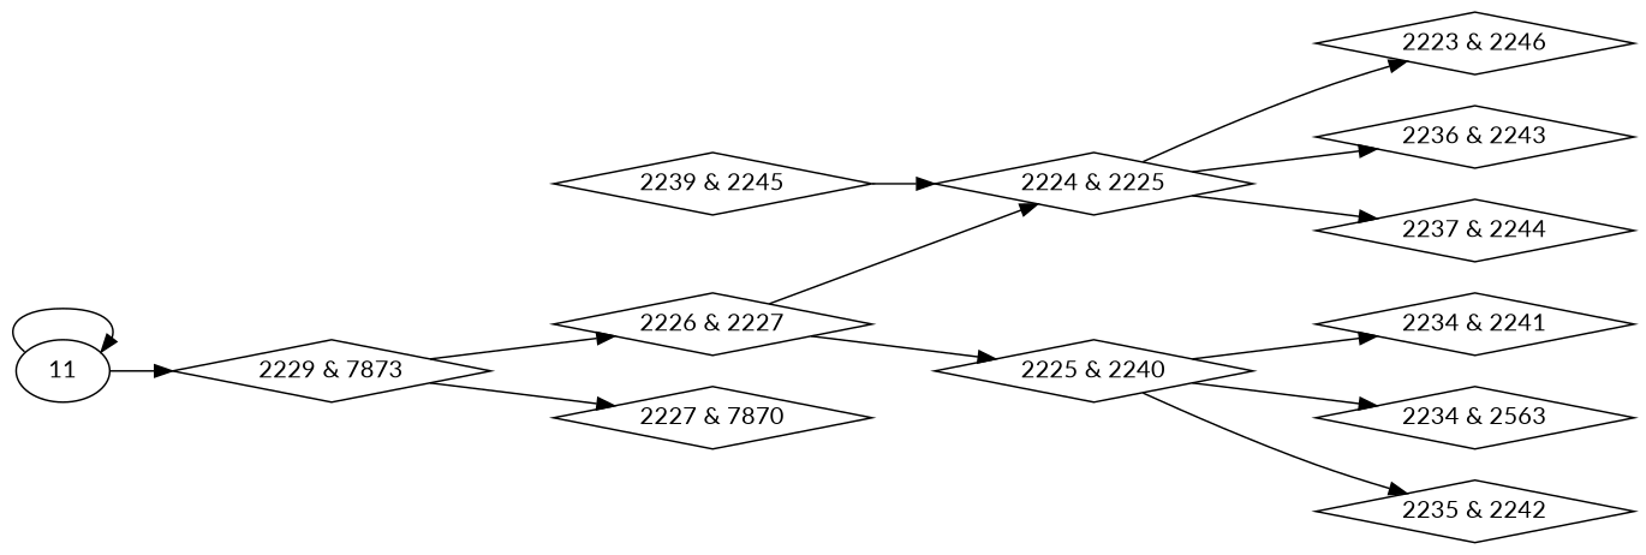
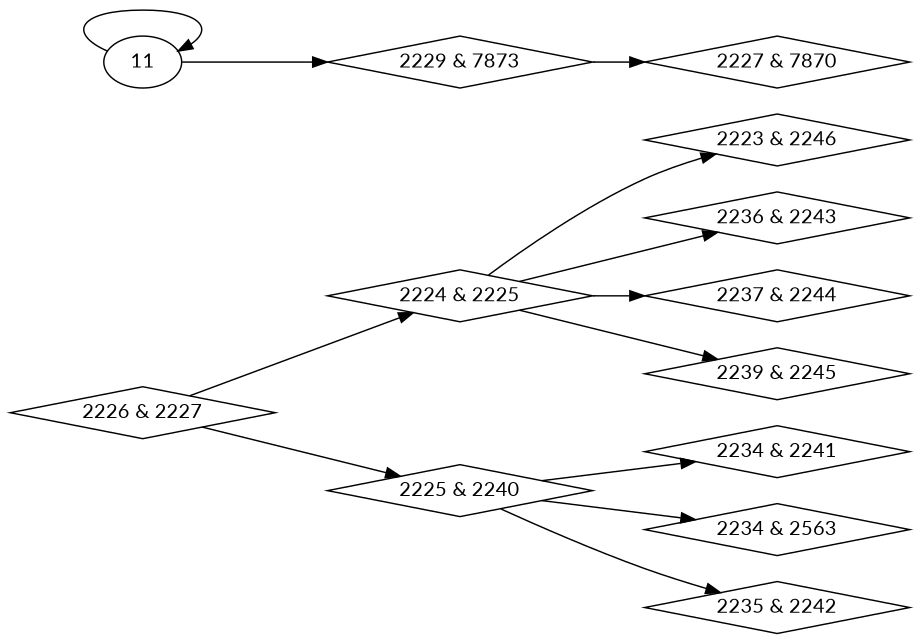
  digraph {
    fontname=Lato
    rankdir=LR
    node [fontname=Lato shape=diamond]
    edge [fontname=Lato]
    n1 [label="2223 & 2246"]
    n2 [label="2224 & 2225"]
    n3 [label="2236 & 2243"]
    n4 [label="2237 & 2244"]
    n5 [label="2239 & 2245"]
    n6 [label="2225 & 2240"]
    n7 [label="2234 & 2241"]
    n8 [label="2234 & 2563"]
    n9 [label="2235 & 2242"]
    n10 [label="2226 & 2227"]
    n11 [label="2227 & 7870"]
    n12 [label="2229 & 7873"]
    n13 [label=11 shape=""]
    n2 -> n1
    n2 -> n3
    n2 -> n4
-   n5 -> n2
+   n2 -> n5
    n6 -> n7
    n6 -> n8
    n6 -> n9
    n10 -> n2
    n10 -> n6
-   n12 -> n10
    n12 -> n11
    n13 -> n12
    n13 -> n13
  }
